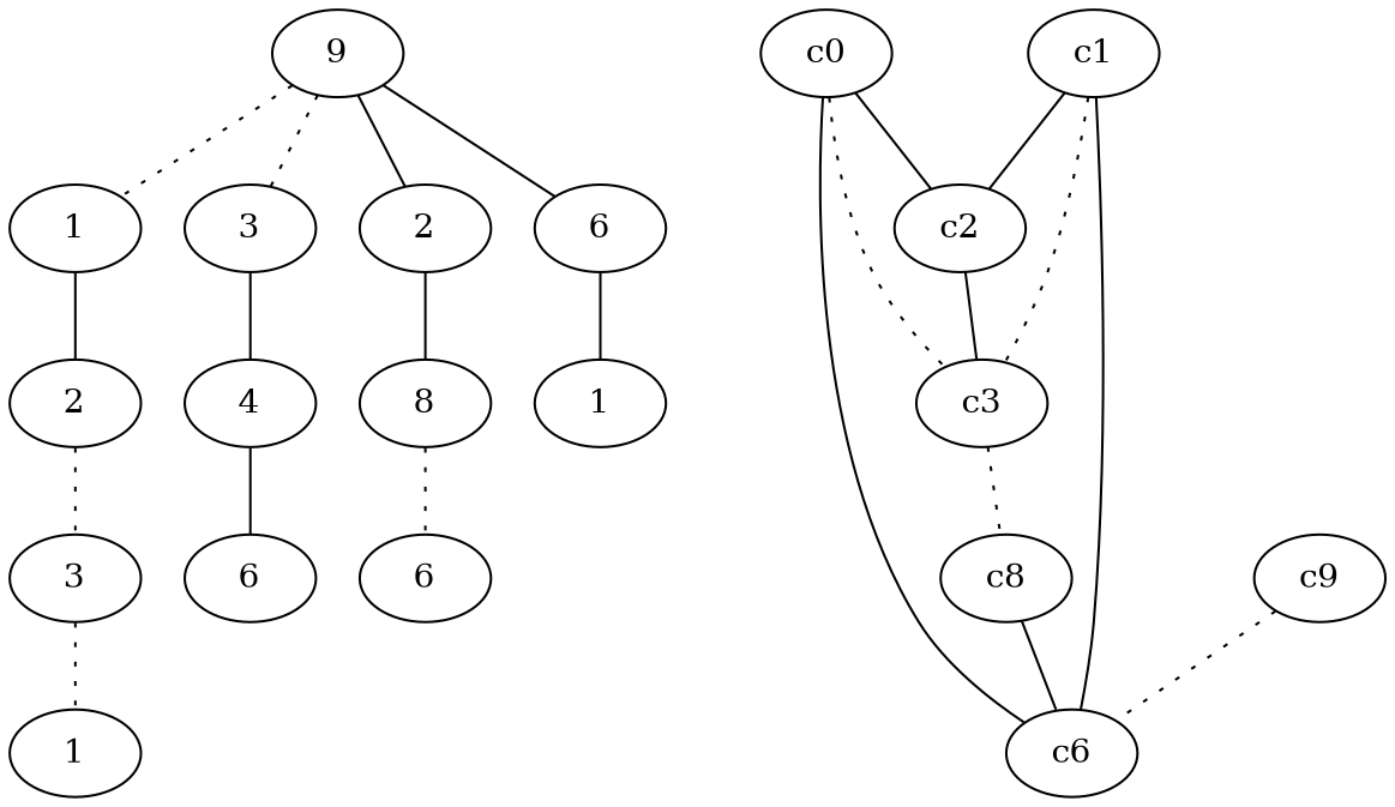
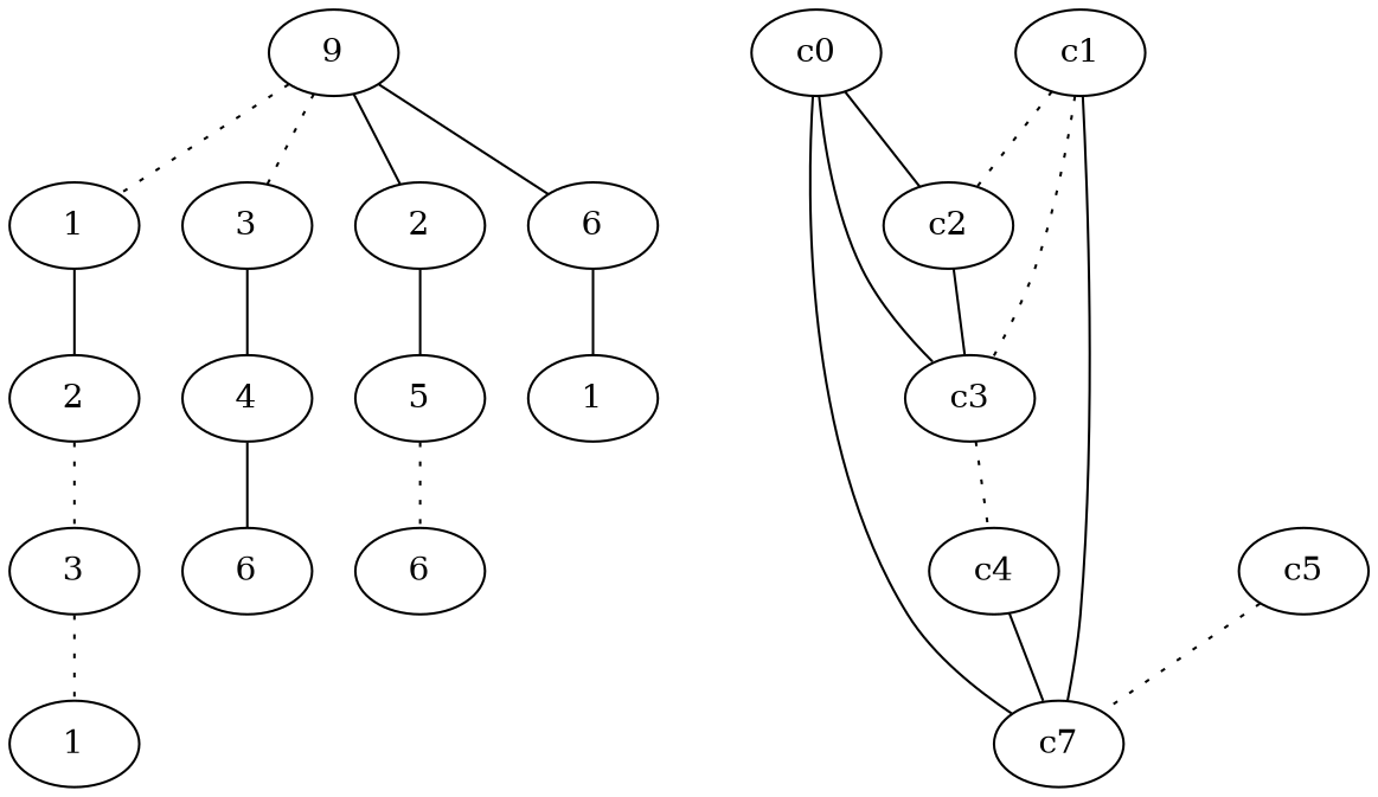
  graph {
    n1 [label=9]
    n2 [label=1]
    n3 [label=3]
    n4 [label=2]
    n5 [label=6]
    n6 [label=2]
    n7 [label=4]
-   n8 [label=8]
+   n8 [label=5]
    n9 [label=1]
    n10 [label=3]
    n11 [label=1]
    n12 [label=6]
    n13 [label=6]
    c0
    c2
    c3
-   c6
+   c6 [label=c7]
    c1
-   c4 [label=c8]
-   c5 [label=c9]
+   c4
+   c5
    n1 -- n2 [style=dotted]
    n1 -- n3 [style=dotted]
    n1 -- n4
    n1 -- n5
    n2 -- n6
    n3 -- n7
    n4 -- n8
    n5 -- n9
    n6 -- n10 [style=dotted]
    n7 -- n12
    n8 -- n13 [style=dotted]
    n10 -- n11 [style=dotted]
    c0 -- c2
-   c0 -- c3 [style=dotted]
+   c0 -- c3 [style=solid]
    c0 -- c6
    c2 -- c3 [style=solid]
    c3 -- c4 [style=dotted]
-   c1 -- c2
+   c1 -- c2 [style=dotted]
    c1 -- c3 [style=dotted]
    c1 -- c6
    c4 -- c6
    c5 -- c6 [style=dotted]
  }
